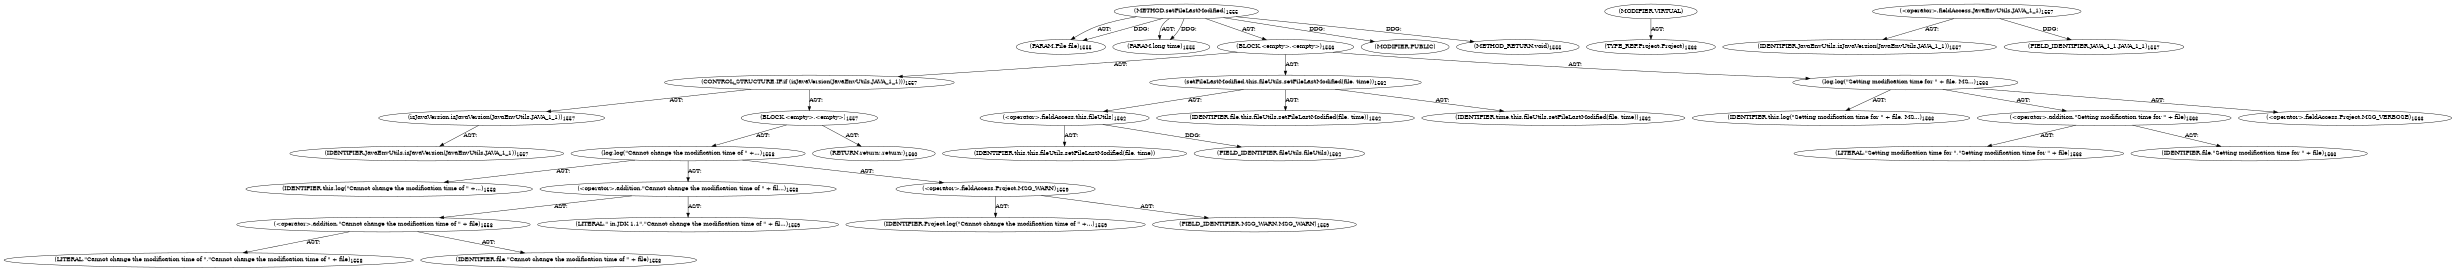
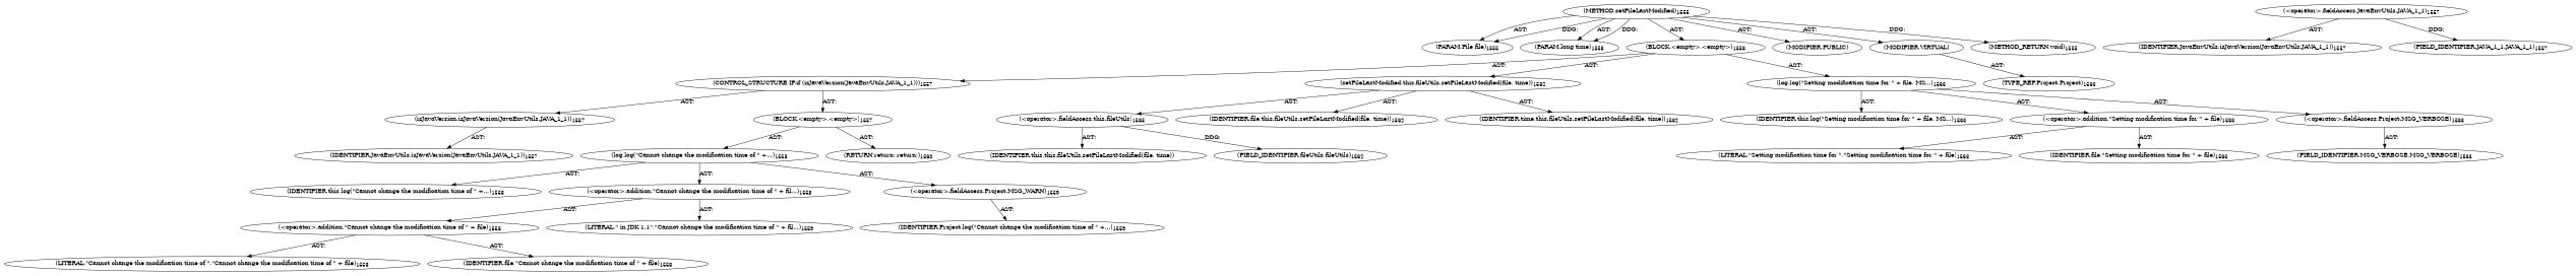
  digraph {
    n1 [label=<(METHOD,setFileLastModified)<SUB>1555</SUB>>]
    n2 [label=<(PARAM,File file)<SUB>1555</SUB>>]
-   n3 [label=<(PARAM,long time)<SUB>1555</SUB>>]
+   n3 [label=<(PARAM,long time)<SUB>1558</SUB>>]
    n4 [label=<(BLOCK,&lt;empty&gt;,&lt;empty&gt;)<SUB>1556</SUB>>]
    n5 [label=<(MODIFIER,PUBLIC)>]
    n6 [label=<(MODIFIER,VIRTUAL)>]
    n7 [label=<(METHOD_RETURN,void)<SUB>1555</SUB>>]
    n8 [label=<(CONTROL_STRUCTURE,IF,if (isJavaVersion(JavaEnvUtils.JAVA_1_1)))<SUB>1557</SUB>>]
    n9 [label=<(setFileLastModified,this.fileUtils.setFileLastModified(file, time))<SUB>1562</SUB>>]
    n10 [label=<(log,log(&quot;Setting modification time for &quot; + file, MS...)<SUB>1563</SUB>>]
    n11 [label=<(TYPE_REF,Project,Project)<SUB>1563</SUB>>]
    n12 [label=<(isJavaVersion,isJavaVersion(JavaEnvUtils.JAVA_1_1))<SUB>1557</SUB>>]
    n13 [label=<(BLOCK,&lt;empty&gt;,&lt;empty&gt;)<SUB>1557</SUB>>]
-   n14 [label=<(&lt;operator&gt;.fieldAccess,this.fileUtils)<SUB>1562</SUB>>]
+   n14 [label=<(&lt;operator&gt;.fieldAccess,this.fileUtils)<SUB>1565</SUB>>]
    n15 [label=<(IDENTIFIER,file,this.fileUtils.setFileLastModified(file, time))<SUB>1562</SUB>>]
    n16 [label=<(IDENTIFIER,time,this.fileUtils.setFileLastModified(file, time))<SUB>1562</SUB>>]
    n17 [label=<(IDENTIFIER,this,log(&quot;Setting modification time for &quot; + file, MS...)<SUB>1563</SUB>>]
    n18 [label=<(&lt;operator&gt;.addition,&quot;Setting modification time for &quot; + file)<SUB>1563</SUB>>]
    n19 [label=<(&lt;operator&gt;.fieldAccess,Project.MSG_VERBOSE)<SUB>1563</SUB>>]
    n20 [label=<(IDENTIFIER,JavaEnvUtils,isJavaVersion(JavaEnvUtils.JAVA_1_1))<SUB>1557</SUB>>]
    n21 [label=<(log,log(&quot;Cannot change the modification time of &quot; +...)<SUB>1558</SUB>>]
    n22 [label=<(RETURN,return;,return;)<SUB>1560</SUB>>]
    n23 [label=<(&lt;operator&gt;.fieldAccess,JavaEnvUtils.JAVA_1_1)<SUB>1557</SUB>>]
    n24 [label=<(IDENTIFIER,JavaEnvUtils,isJavaVersion(JavaEnvUtils.JAVA_1_1))<SUB>1557</SUB>>]
    n25 [label=<(FIELD_IDENTIFIER,JAVA_1_1,JAVA_1_1)<SUB>1557</SUB>>]
    n26 [label=<(IDENTIFIER,this,log(&quot;Cannot change the modification time of &quot; +...)<SUB>1558</SUB>>]
    n27 [label=<(&lt;operator&gt;.addition,&quot;Cannot change the modification time of &quot; + fil...)<SUB>1558</SUB>>]
    n28 [label=<(&lt;operator&gt;.fieldAccess,Project.MSG_WARN)<SUB>1559</SUB>>]
    n29 [label=<(&lt;operator&gt;.addition,&quot;Cannot change the modification time of &quot; + file)<SUB>1558</SUB>>]
    n30 [label=<(LITERAL,&quot; in JDK 1.1&quot;,&quot;Cannot change the modification time of &quot; + fil...)<SUB>1559</SUB>>]
    n31 [label=<(IDENTIFIER,Project,log(&quot;Cannot change the modification time of &quot; +...)<SUB>1559</SUB>>]
-   n32 [label=<(FIELD_IDENTIFIER,MSG_WARN,MSG_WARN)<SUB>1559</SUB>>]
    n33 [label=<(LITERAL,&quot;Cannot change the modification time of &quot;,&quot;Cannot change the modification time of &quot; + file)<SUB>1558</SUB>>]
    n34 [label=<(IDENTIFIER,file,&quot;Cannot change the modification time of &quot; + file)<SUB>1558</SUB>>]
    n35 [label=<(IDENTIFIER,this,this.fileUtils.setFileLastModified(file, time))>]
    n36 [label=<(FIELD_IDENTIFIER,fileUtils,fileUtils)<SUB>1562</SUB>>]
    n37 [label=<(LITERAL,&quot;Setting modification time for &quot;,&quot;Setting modification time for &quot; + file)<SUB>1563</SUB>>]
    n38 [label=<(IDENTIFIER,file,&quot;Setting modification time for &quot; + file)<SUB>1563</SUB>>]
+   n39 [label=<(FIELD_IDENTIFIER,MSG_VERBOSE,MSG_VERBOSE)<SUB>1563</SUB>>]
    n1 -> n2 [label="AST: "]
    n1 -> n2 [label="DDG: "]
    n1 -> n3 [label="AST: "]
    n1 -> n3 [label="DDG: "]
    n1 -> n4 [label="AST: "]
-   n1 -> n5 [label="DDG: "]
+   n1 -> n5 [label="AST: "]
+   n1 -> n6 [label="AST: "]
    n1 -> n7 [label="DDG: "]
    n4 -> n8 [label="AST: "]
    n4 -> n9 [label="AST: "]
    n4 -> n10 [label="AST: "]
    n6 -> n11 [label="AST: "]
    n8 -> n12 [label="AST: "]
    n8 -> n13 [label="AST: "]
    n9 -> n14 [label="AST: "]
    n9 -> n15 [label="AST: "]
    n9 -> n16 [label="AST: "]
    n10 -> n17 [label="AST: "]
    n10 -> n18 [label="AST: "]
    n10 -> n19 [label="AST: "]
    n12 -> n20 [label="AST: "]
    n13 -> n21 [label="AST: "]
    n13 -> n22 [label="AST: "]
    n14 -> n35 [label="AST: "]
    n14 -> n36 [label="DDG: "]
    n18 -> n37 [label="AST: "]
    n18 -> n38 [label="AST: "]
+   n19 -> n39 [label="AST: "]
    n21 -> n26 [label="AST: "]
    n21 -> n27 [label="AST: "]
    n21 -> n28 [label="AST: "]
    n23 -> n24 [label="AST: "]
    n23 -> n25 [label="DDG: "]
    n27 -> n29 [label="AST: "]
    n27 -> n30 [label="AST: "]
    n28 -> n31 [label="AST: "]
-   n28 -> n32 [label="AST: "]
    n29 -> n33 [label="AST: "]
    n29 -> n34 [label="AST: "]
  }
